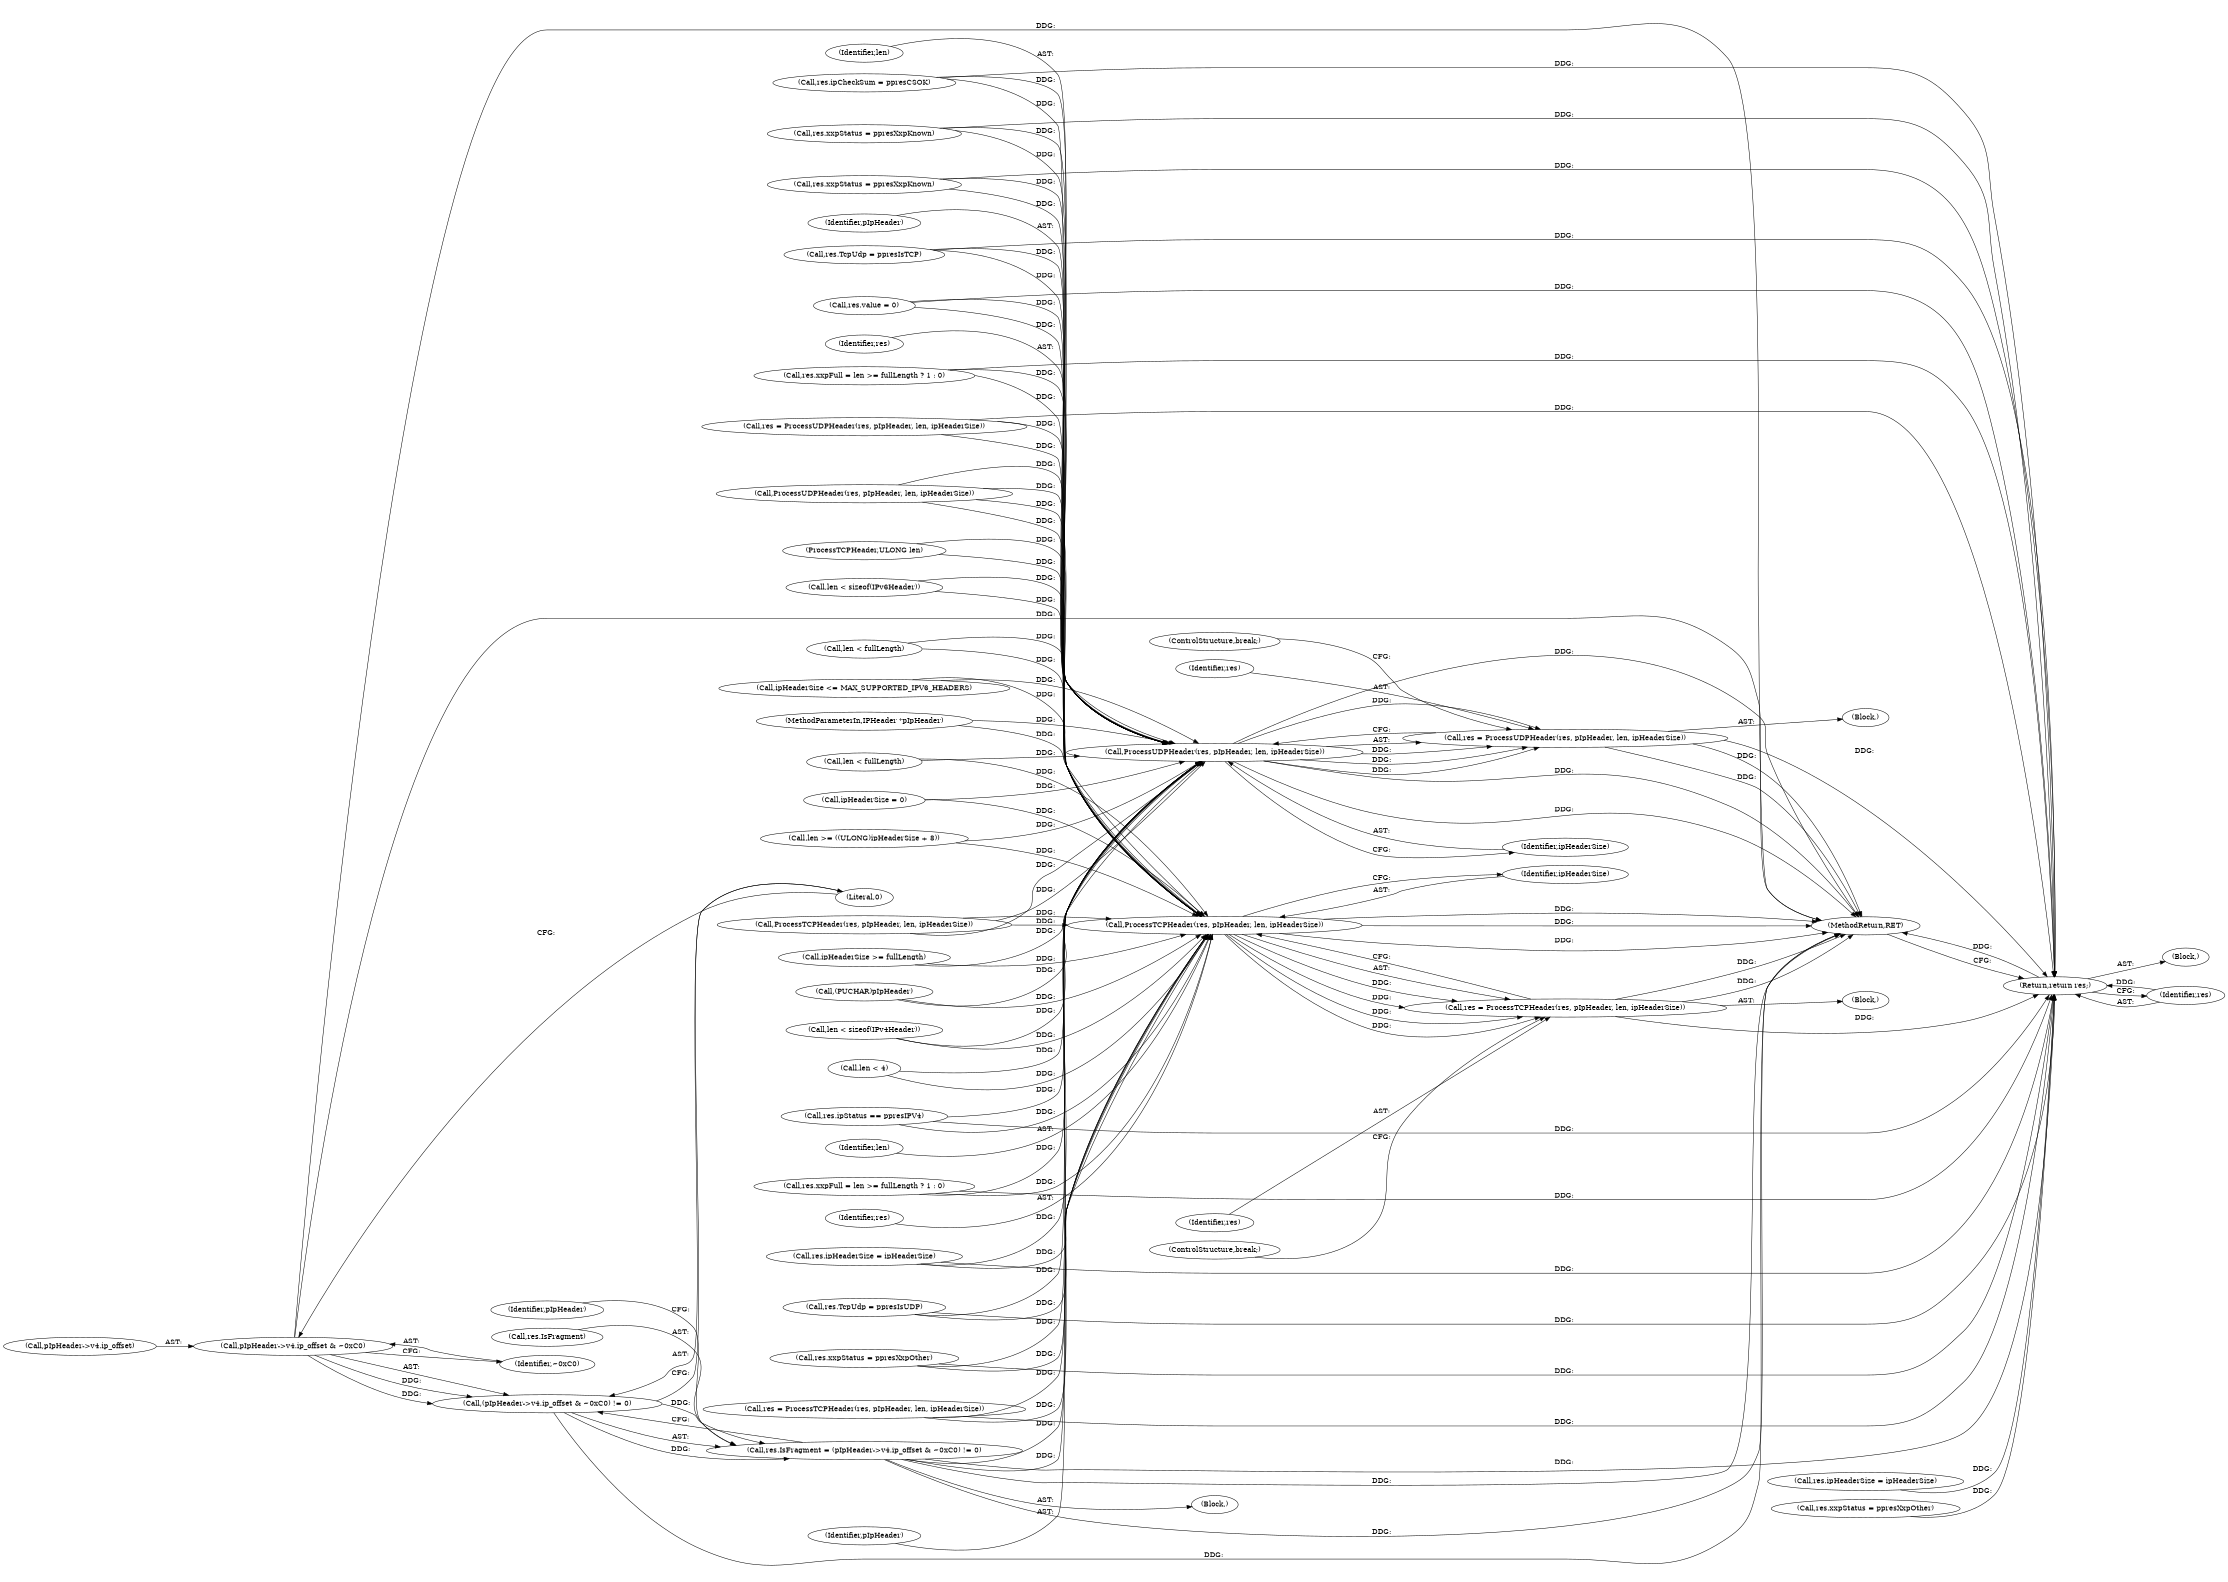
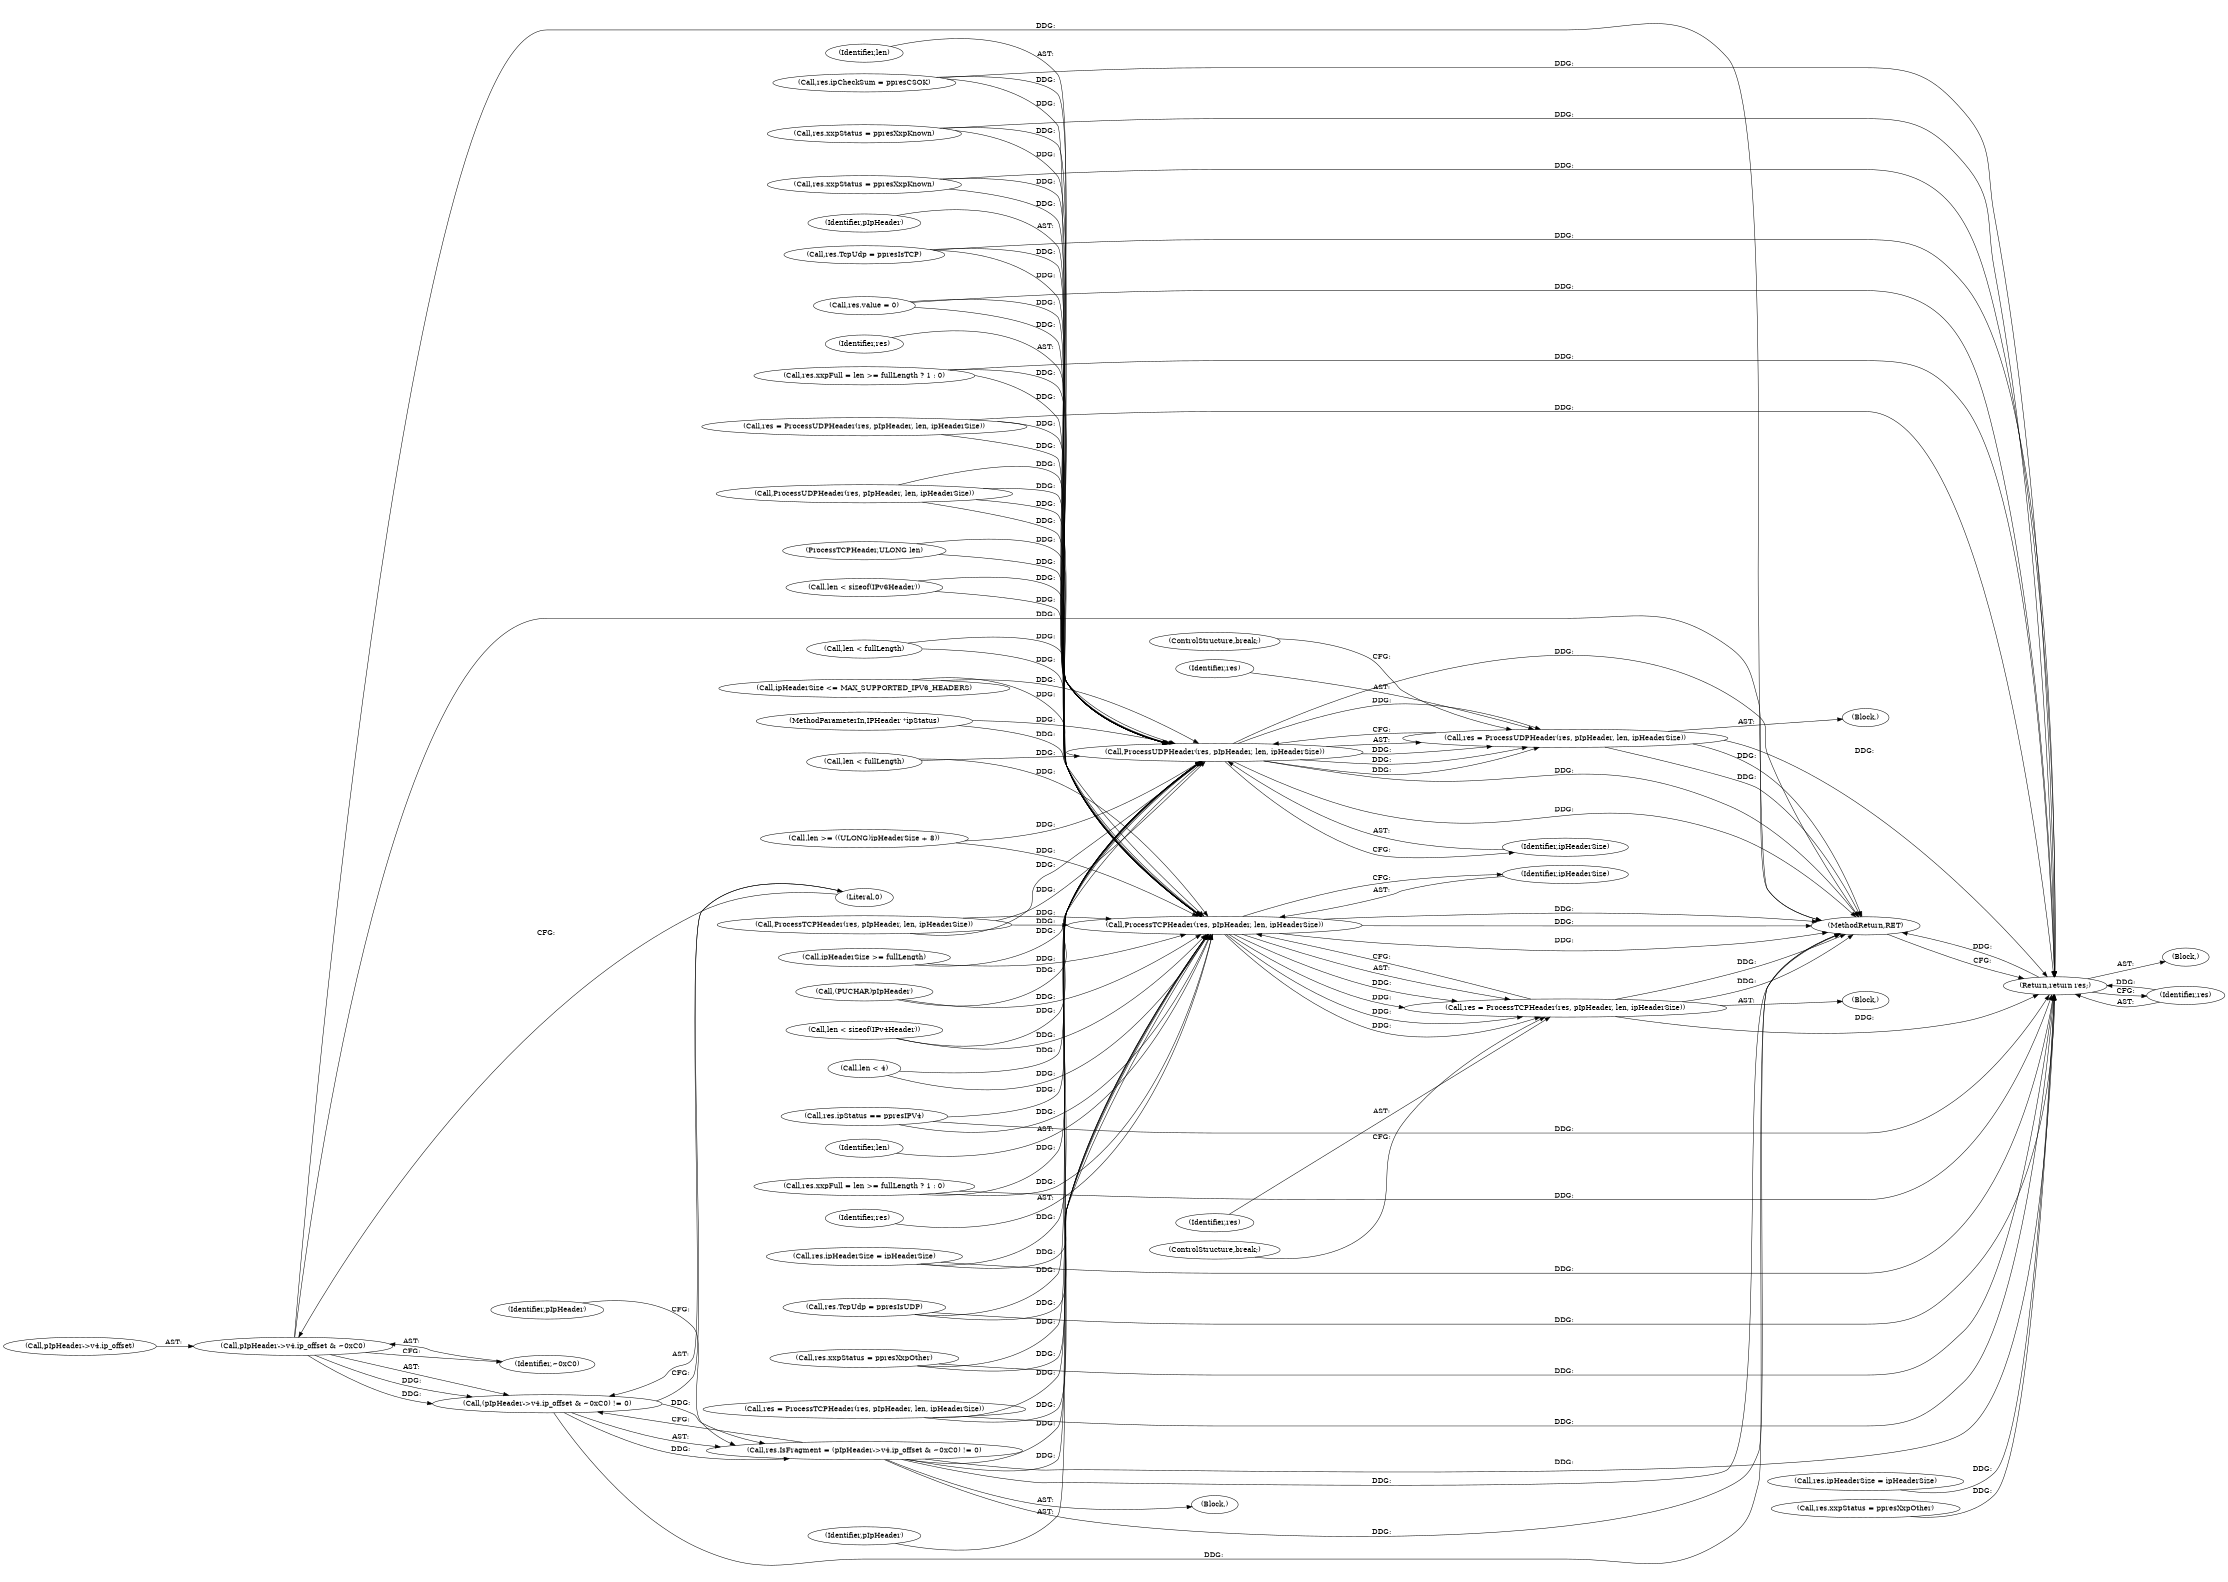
  digraph {
    rankdir=LR
    n1 [label="(Call,pIpHeader->v4.ip_offset & ~0xC0)"]
    n2 [label="(Call,(pIpHeader->v4.ip_offset & ~0xC0) != 0)"]
    n3 [label="(MethodReturn,RET)"]
    n4 [label="(Identifier,~0xC0)"]
    n5 [label="(Call,res.IsFragment = (pIpHeader->v4.ip_offset & ~0xC0) != 0)"]
    n6 [label="(Literal,0)"]
    n7 [label="(Return,return res;)"]
    n8 [label="(Call,ProcessTCPHeader(res, pIpHeader, len, ipHeaderSize))"]
    n9 [label="(Call,ProcessUDPHeader(res, pIpHeader, len, ipHeaderSize))"]
    n10 [label="(Block,)"]
    n11 [label="(Call,res = ProcessTCPHeader(res, pIpHeader, len, ipHeaderSize))"]
    n12 [label="(Identifier,ipHeaderSize)"]
    n13 [label="(Block,)"]
    n14 [label="(Identifier,res)"]
    n15 [label="(Call,res = ProcessUDPHeader(res, pIpHeader, len, ipHeaderSize))"]
    n16 [label="(Identifier,ipHeaderSize)"]
    n17 [label="(Block,)"]
    n18 [label="(Block,)"]
    n19 [label="(Call,res.ipCheckSum = ppresCSOK)"]
    n20 [label="(Call,res.ipHeaderSize = ipHeaderSize)"]
    n21 [label="(Identifier,pIpHeader)"]
    n22 [label="(Call,res.xxpStatus = ppresXxpKnown)"]
    n23 [label="(Call,res.xxpStatus = ppresXxpKnown)"]
    n24 [label="(Identifier,pIpHeader)"]
    n25 [label="(Call,res.TcpUdp = ppresIsTCP)"]
    n26 [label="(Identifier,len)"]
    n27 [label="(Call,res.value = 0)"]
    n28 [label="(Call,(PUCHAR)pIpHeader)"]
    n29 [label="(Call,len < sizeof(IPv4Header))"]
    n30 [label="(Identifier,pIpHeader)"]
    n31 [label="(Identifier,res)"]
    n32 [label="(Call,pIpHeader->v4.ip_offset)"]
    n33 [label="(Call,len < 4)"]
    n34 [label="(Call,res.xxpFull = len >= fullLength ? 1 : 0)"]
    n35 [label="(Call,res = ProcessUDPHeader(res, pIpHeader, len, ipHeaderSize))"]
-   n36 [label="(Call,ipHeaderSize = 0)"]
    n37 [label="(Identifier,res)"]
    n38 [label="(Call,ProcessTCPHeader(res, pIpHeader, len, ipHeaderSize))"]
    n39 [label="(Call,len < sizeof(IPv6Header))"]
    n40 [label="(Call,len < fullLength)"]
    n41 [label="(Call,ipHeaderSize <= MAX_SUPPORTED_IPV6_HEADERS)"]
-   n42 [label="(MethodParameterIn,IPHeader *pIpHeader)"]
+   n42 [label="(MethodParameterIn,IPHeader *ipStatus)"]
    n43 [label="(Identifier,len)"]
    n44 [label="(ControlStructure,break;)"]
    n45 [label="(Call,res.ipHeaderSize = ipHeaderSize)"]
    n46 [label="(Call,res.TcpUdp = ppresIsUDP)"]
    n47 [label="(Call,len >= ((ULONG)ipHeaderSize + 8))"]
    n48 [label="(ControlStructure,break;)"]
    n49 [label="(ProcessTCPHeader,ULONG len)"]
    n50 [label="(Call,res.xxpFull = len >= fullLength ? 1 : 0)"]
    n51 [label="(Call,ProcessUDPHeader(res, pIpHeader, len, ipHeaderSize))"]
    n52 [label="(Call,res.xxpStatus = ppresXxpOther)"]
    n53 [label="(Call,res = ProcessTCPHeader(res, pIpHeader, len, ipHeaderSize))"]
    n54 [label="(Call,res.ipStatus == ppresIPV4)"]
    n55 [label="(Call,len < fullLength)"]
    n56 [label="(Call,ipHeaderSize >= fullLength)"]
-   n57 [label="(Call,res.IsFragment)"]
    n58 [label="(Identifier,res)"]
    n59 [label="(Call,res.xxpStatus = ppresXxpOther)"]
    n60 [label="(Identifier,res)"]
    n1 -> n2 [label="AST: "]
    n1 -> n2 [label="DDG: "]
    n1 -> n2 [label="DDG: "]
    n1 -> n3 [label="DDG: "]
    n1 -> n3 [label="DDG: "]
    n1 -> n4 [label="CFG: "]
    n2 -> n3 [label="DDG: "]
    n2 -> n5 [label="AST: "]
    n2 -> n5 [label="DDG: "]
    n2 -> n5 [label="DDG: "]
    n2 -> n6 [label="CFG: "]
    n3 -> n7 [label="CFG: "]
    n4 -> n1 [label="AST: "]
    n5 -> n2 [label="CFG: "]
    n5 -> n3 [label="DDG: "]
    n5 -> n3 [label="DDG: "]
    n5 -> n7 [label="DDG: "]
    n5 -> n8 [label="DDG: "]
    n5 -> n9 [label="DDG: "]
    n5 -> n10 [label="AST: "]
    n6 -> n1 [label="CFG: "]
    n6 -> n2 [label="AST: "]
    n7 -> n3 [label="DDG: "]
    n7 -> n13 [label="AST: "]
    n7 -> n14 [label="CFG: "]
    n8 -> n3 [label="DDG: "]
    n8 -> n3 [label="DDG: "]
    n8 -> n3 [label="DDG: "]
    n8 -> n11 [label="AST: "]
    n8 -> n11 [label="DDG: "]
    n8 -> n11 [label="DDG: "]
    n8 -> n11 [label="DDG: "]
    n8 -> n11 [label="DDG: "]
    n8 -> n12 [label="CFG: "]
    n9 -> n3 [label="DDG: "]
    n9 -> n3 [label="DDG: "]
    n9 -> n3 [label="DDG: "]
    n9 -> n15 [label="AST: "]
    n9 -> n15 [label="DDG: "]
    n9 -> n15 [label="DDG: "]
    n9 -> n15 [label="DDG: "]
    n9 -> n15 [label="DDG: "]
    n9 -> n16 [label="CFG: "]
    n11 -> n3 [label="DDG: "]
    n11 -> n3 [label="DDG: "]
    n11 -> n7 [label="DDG: "]
    n11 -> n8 [label="CFG: "]
    n11 -> n17 [label="AST: "]
    n12 -> n8 [label="AST: "]
    n14 -> n7 [label="AST: "]
    n14 -> n7 [label="DDG: "]
    n15 -> n3 [label="DDG: "]
    n15 -> n3 [label="DDG: "]
    n15 -> n7 [label="DDG: "]
    n15 -> n9 [label="CFG: "]
    n15 -> n18 [label="AST: "]
    n16 -> n9 [label="AST: "]
    n19 -> n7 [label="DDG: "]
    n19 -> n8 [label="DDG: "]
    n19 -> n9 [label="DDG: "]
    n20 -> n7 [label="DDG: "]
    n21 -> n8 [label="AST: "]
    n22 -> n7 [label="DDG: "]
    n22 -> n8 [label="DDG: "]
    n22 -> n9 [label="DDG: "]
    n23 -> n7 [label="DDG: "]
    n23 -> n8 [label="DDG: "]
    n23 -> n9 [label="DDG: "]
    n24 -> n9 [label="AST: "]
    n25 -> n7 [label="DDG: "]
    n25 -> n8 [label="DDG: "]
    n25 -> n9 [label="DDG: "]
    n26 -> n8 [label="AST: "]
    n27 -> n7 [label="DDG: "]
    n27 -> n8 [label="DDG: "]
    n27 -> n9 [label="DDG: "]
    n28 -> n8 [label="DDG: "]
    n28 -> n9 [label="DDG: "]
    n29 -> n8 [label="DDG: "]
    n29 -> n9 [label="DDG: "]
    n30 -> n5 [label="CFG: "]
    n31 -> n11 [label="AST: "]
    n32 -> n1 [label="AST: "]
    n33 -> n8 [label="DDG: "]
    n33 -> n9 [label="DDG: "]
    n34 -> n7 [label="DDG: "]
    n34 -> n8 [label="DDG: "]
    n34 -> n9 [label="DDG: "]
    n35 -> n7 [label="DDG: "]
    n35 -> n8 [label="DDG: "]
    n35 -> n9 [label="DDG: "]
-   n36 -> n8 [label="DDG: "]
-   n36 -> n9 [label="DDG: "]
    n37 -> n8 [label="AST: "]
    n38 -> n8 [label="DDG: "]
    n38 -> n8 [label="DDG: "]
    n38 -> n9 [label="DDG: "]
    n38 -> n9 [label="DDG: "]
    n39 -> n8 [label="DDG: "]
    n39 -> n9 [label="DDG: "]
    n40 -> n8 [label="DDG: "]
    n40 -> n9 [label="DDG: "]
    n41 -> n8 [label="DDG: "]
    n41 -> n9 [label="DDG: "]
    n42 -> n8 [label="DDG: "]
    n42 -> n9 [label="DDG: "]
    n43 -> n9 [label="AST: "]
    n44 -> n15 [label="CFG: "]
    n45 -> n7 [label="DDG: "]
    n45 -> n8 [label="DDG: "]
    n45 -> n9 [label="DDG: "]
    n46 -> n7 [label="DDG: "]
    n46 -> n8 [label="DDG: "]
    n46 -> n9 [label="DDG: "]
    n47 -> n8 [label="DDG: "]
    n47 -> n9 [label="DDG: "]
    n48 -> n11 [label="CFG: "]
    n49 -> n8 [label="DDG: "]
    n49 -> n9 [label="DDG: "]
    n50 -> n7 [label="DDG: "]
    n50 -> n8 [label="DDG: "]
    n50 -> n9 [label="DDG: "]
    n51 -> n8 [label="DDG: "]
    n51 -> n8 [label="DDG: "]
    n51 -> n9 [label="DDG: "]
    n51 -> n9 [label="DDG: "]
    n52 -> n7 [label="DDG: "]
    n52 -> n8 [label="DDG: "]
    n52 -> n9 [label="DDG: "]
    n53 -> n7 [label="DDG: "]
    n53 -> n8 [label="DDG: "]
    n53 -> n9 [label="DDG: "]
    n54 -> n7 [label="DDG: "]
    n54 -> n8 [label="DDG: "]
    n54 -> n9 [label="DDG: "]
    n55 -> n8 [label="DDG: "]
    n55 -> n9 [label="DDG: "]
    n56 -> n8 [label="DDG: "]
    n56 -> n9 [label="DDG: "]
-   n57 -> n5 [label="AST: "]
    n58 -> n9 [label="AST: "]
    n59 -> n7 [label="DDG: "]
    n60 -> n15 [label="AST: "]
  }
